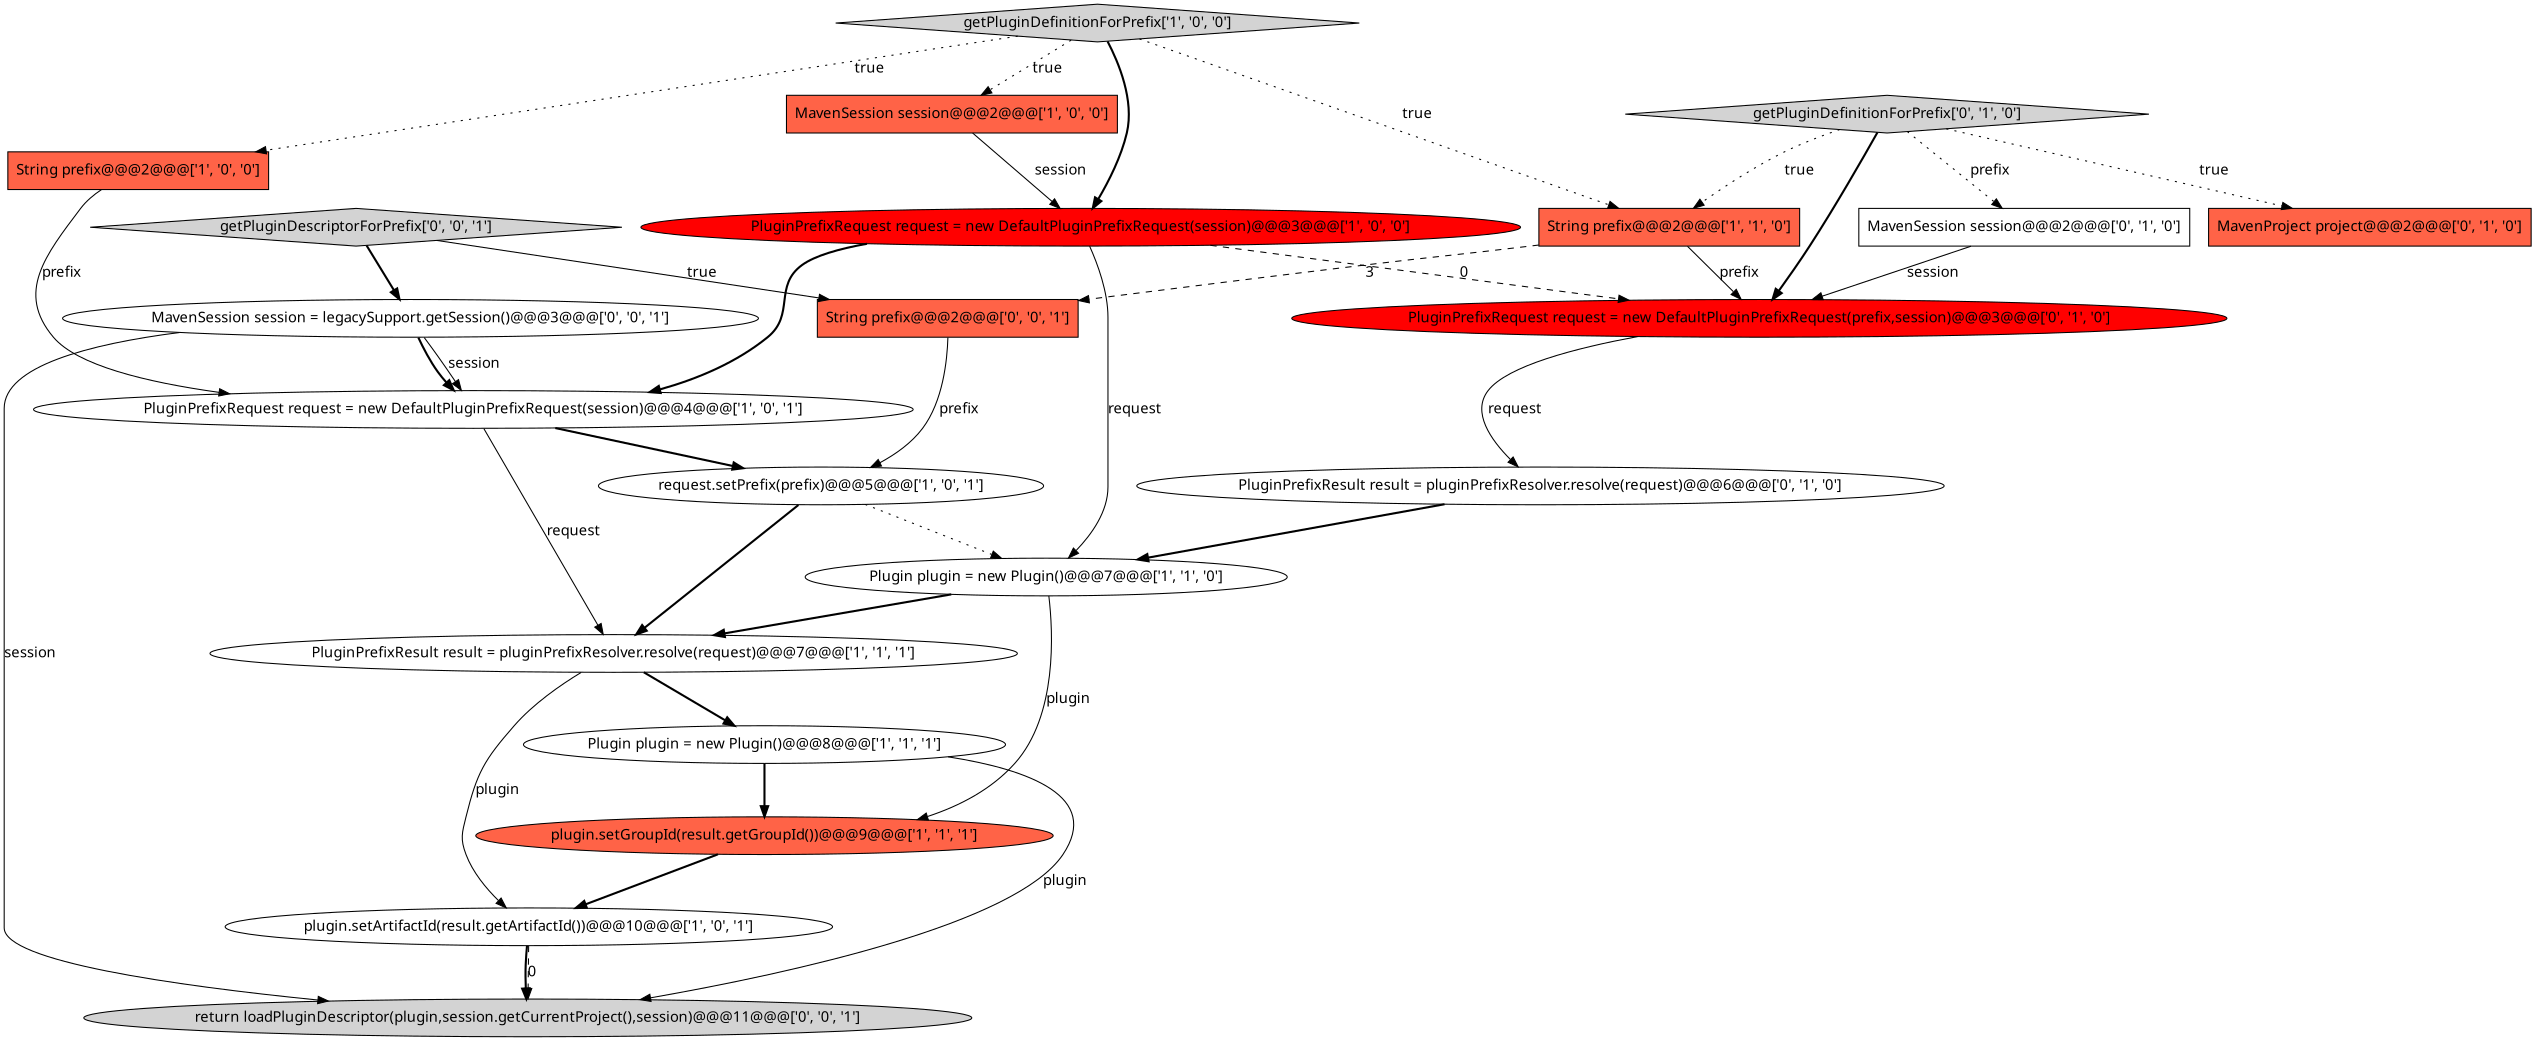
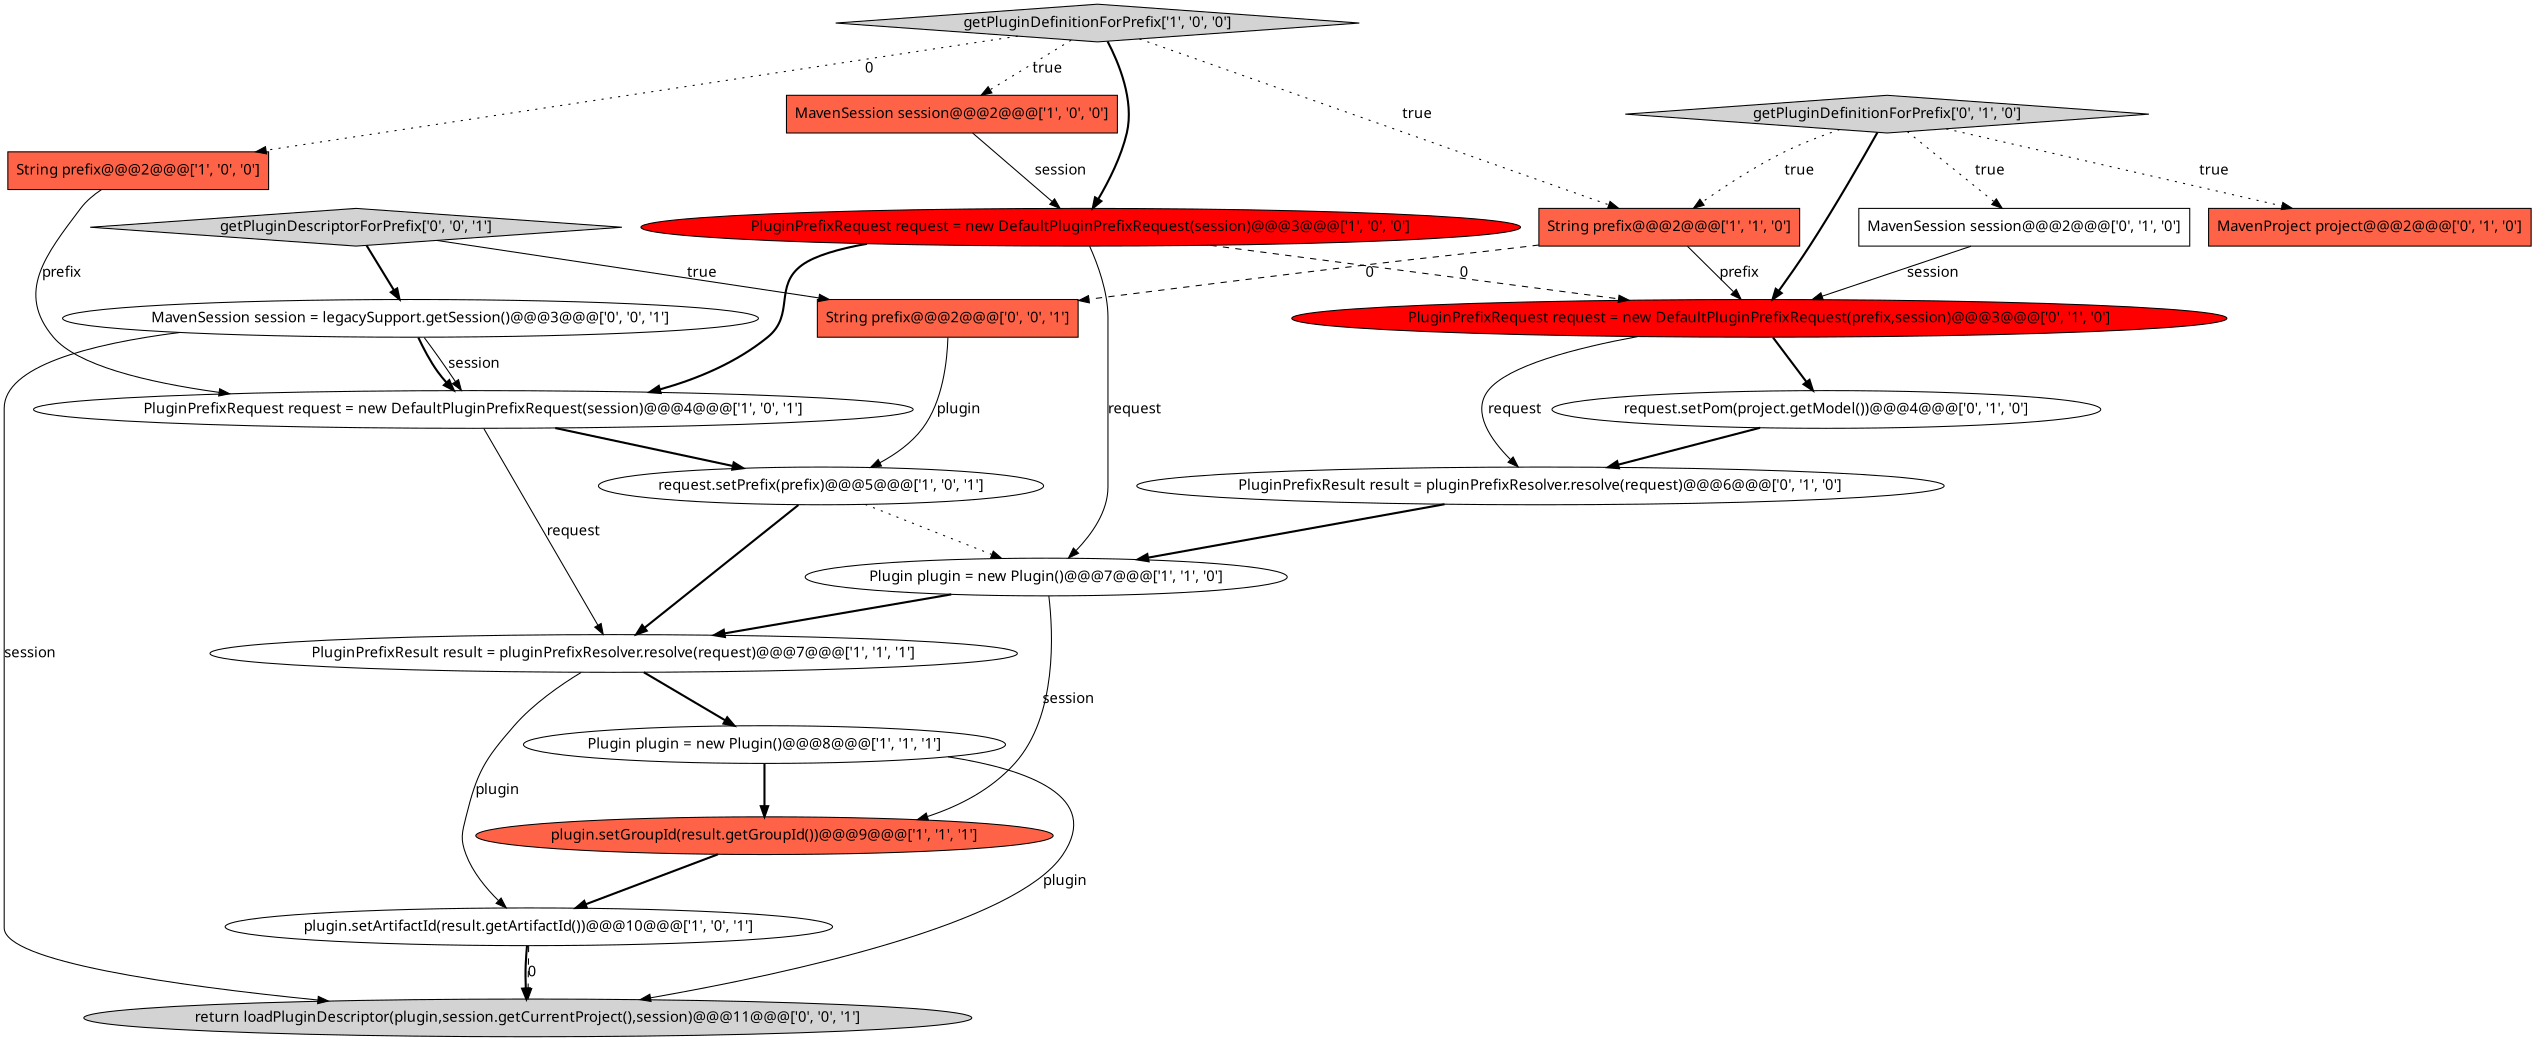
  digraph {
    fontname="Noto Sans"
    node [fillcolor=white fontname="Noto Sans" shape=ellipse style=filled]
    edge [fontname="Noto Sans" style=bold]
    n1 [fillcolor=lightgray label="return loadPluginDescriptor(plugin,session.getCurrentProject(),session)@@@11@@@['0', '0', '1']"]
    n2 [label="PluginPrefixRequest request = new DefaultPluginPrefixRequest(session)@@@4@@@['1', '0', '1']"]
    n3 [label="request.setPrefix(prefix)@@@5@@@['1', '0', '1']"]
    n4 [label="PluginPrefixResult result = pluginPrefixResolver.resolve(request)@@@7@@@['1', '1', '1']"]
    n5 [label="Plugin plugin = new Plugin()@@@7@@@['1', '1', '0']"]
    n6 [label="plugin.setArtifactId(result.getArtifactId())@@@10@@@['1', '0', '1']"]
    n7 [label="Plugin plugin = new Plugin()@@@8@@@['1', '1', '1']"]
    n8 [fillcolor=lightgray label="getPluginDefinitionForPrefix['0', '1', '0']" shape=diamond]
    n9 [fillcolor=red label="PluginPrefixRequest request = new DefaultPluginPrefixRequest(prefix,session)@@@3@@@['0', '1', '0']"]
    n10 [fillcolor=tomato label="String prefix@@@2@@@['1', '1', '0']" shape=box]
    n11 [label="MavenSession session@@@2@@@['0', '1', '0']" shape=box]
    n12 [fillcolor=tomato label="MavenProject project@@@2@@@['0', '1', '0']" shape=box]
+   n13 [label="request.setPom(project.getModel())@@@4@@@['0', '1', '0']"]
    n14 [label="PluginPrefixResult result = pluginPrefixResolver.resolve(request)@@@6@@@['0', '1', '0']"]
    n15 [fillcolor=tomato label="String prefix@@@2@@@['0', '0', '1']" shape=box]
    n16 [fillcolor=lightgray label="getPluginDescriptorForPrefix['0', '0', '1']" shape=diamond]
    n17 [label="MavenSession session = legacySupport.getSession()@@@3@@@['0', '0', '1']"]
    n18 [fillcolor=tomato label="MavenSession session@@@2@@@['1', '0', '0']" shape=box]
    n19 [fillcolor=red label="PluginPrefixRequest request = new DefaultPluginPrefixRequest(session)@@@3@@@['1', '0', '0']"]
    n20 [fillcolor=tomato label="plugin.setGroupId(result.getGroupId())@@@9@@@['1', '1', '1']"]
    n21 [fillcolor=tomato label="String prefix@@@2@@@['1', '0', '0']" shape=box]
    n22 [fillcolor=lightgray label="getPluginDefinitionForPrefix['1', '0', '0']" shape=diamond]
    n2 -> n3
    n2 -> n4 [label=request style=solid]
    n3 -> n4
    n3 -> n5 [style=dotted]
    n4 -> n6 [label=plugin style=solid]
    n4 -> n7
    n5 -> n4
-   n5 -> n20 [label=plugin style=solid]
+   n5 -> n20 [label=session style=solid]
    n6 -> n1
    n6 -> n1 [label=0 style=dashed]
    n7 -> n1 [label=plugin style=solid]
    n7 -> n20
    n8 -> n9
    n8 -> n10 [label=true style=dotted]
-   n8 -> n11 [label=prefix style=dotted]
+   n8 -> n11 [label=true style=dotted]
    n8 -> n12 [label=true style=dotted]
+   n9 -> n13
    n9 -> n14 [label=request style=solid]
    n10 -> n9 [label=prefix style=solid]
-   n10 -> n15 [label=3 style=dashed]
+   n10 -> n15 [label=0 style=dashed]
    n11 -> n9 [label=session style=solid]
+   n13 -> n14
    n14 -> n5
-   n15 -> n3 [label=prefix style=solid]
+   n15 -> n3 [label=plugin style=solid]
    n16 -> n15 [label=true style=solid]
    n16 -> n17
    n17 -> n1 [label=session style=solid]
    n17 -> n2
    n17 -> n2 [label=session style=solid]
    n18 -> n19 [label=session style=solid]
    n19 -> n2
    n19 -> n5 [label=request style=solid]
    n19 -> n9 [label=0 style=dashed]
    n20 -> n6
    n21 -> n2 [label=prefix style=solid]
    n22 -> n10 [label=true style=dotted]
    n22 -> n18 [label=true style=dotted]
    n22 -> n19
-   n22 -> n21 [label=true style=dotted]
+   n22 -> n21 [label=0 style=dotted]
  }
